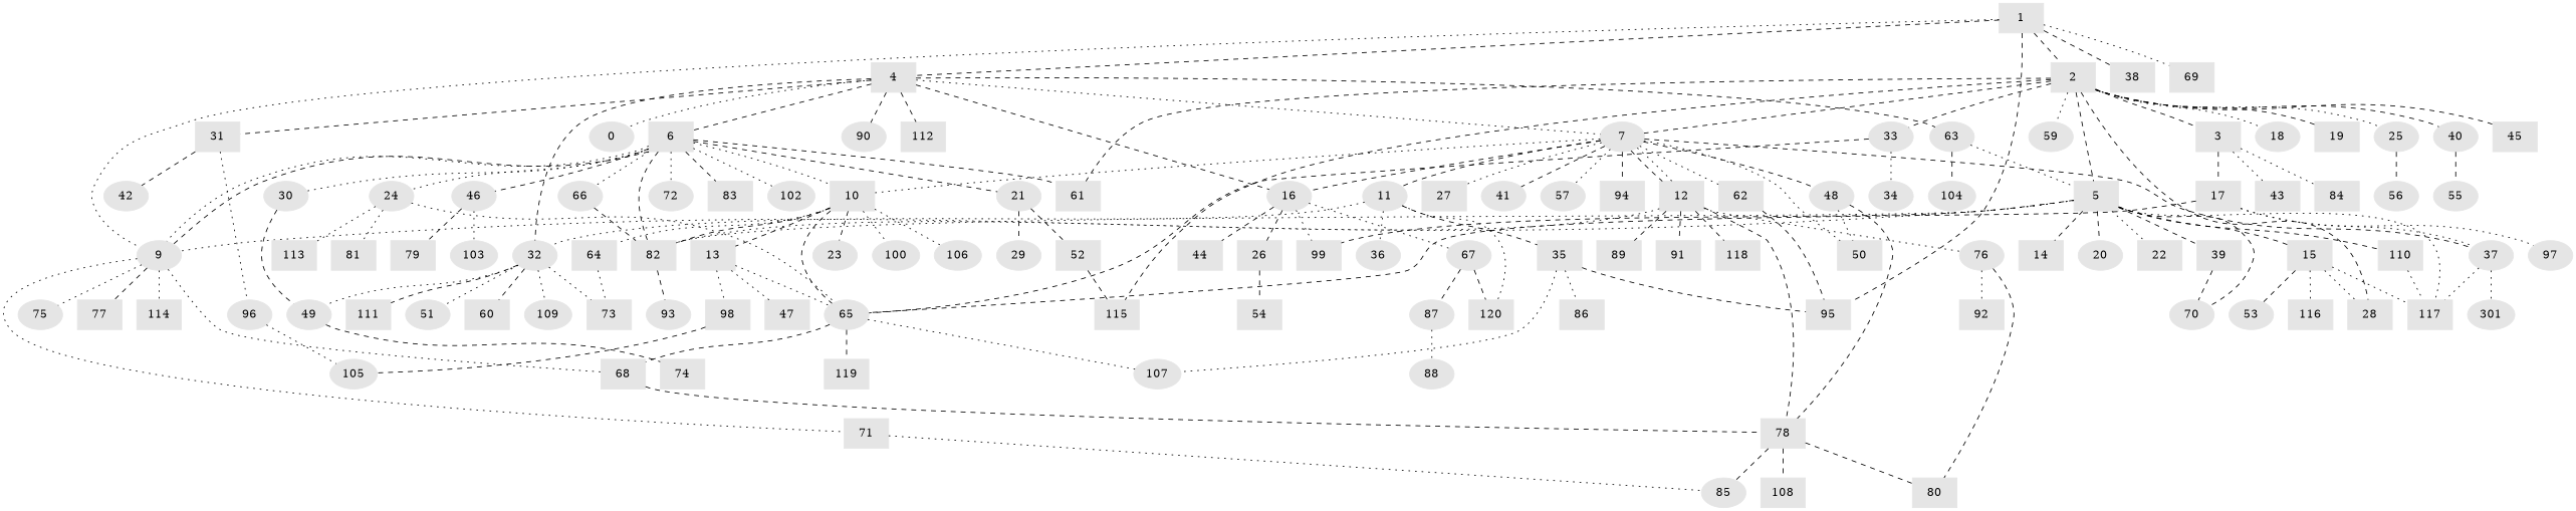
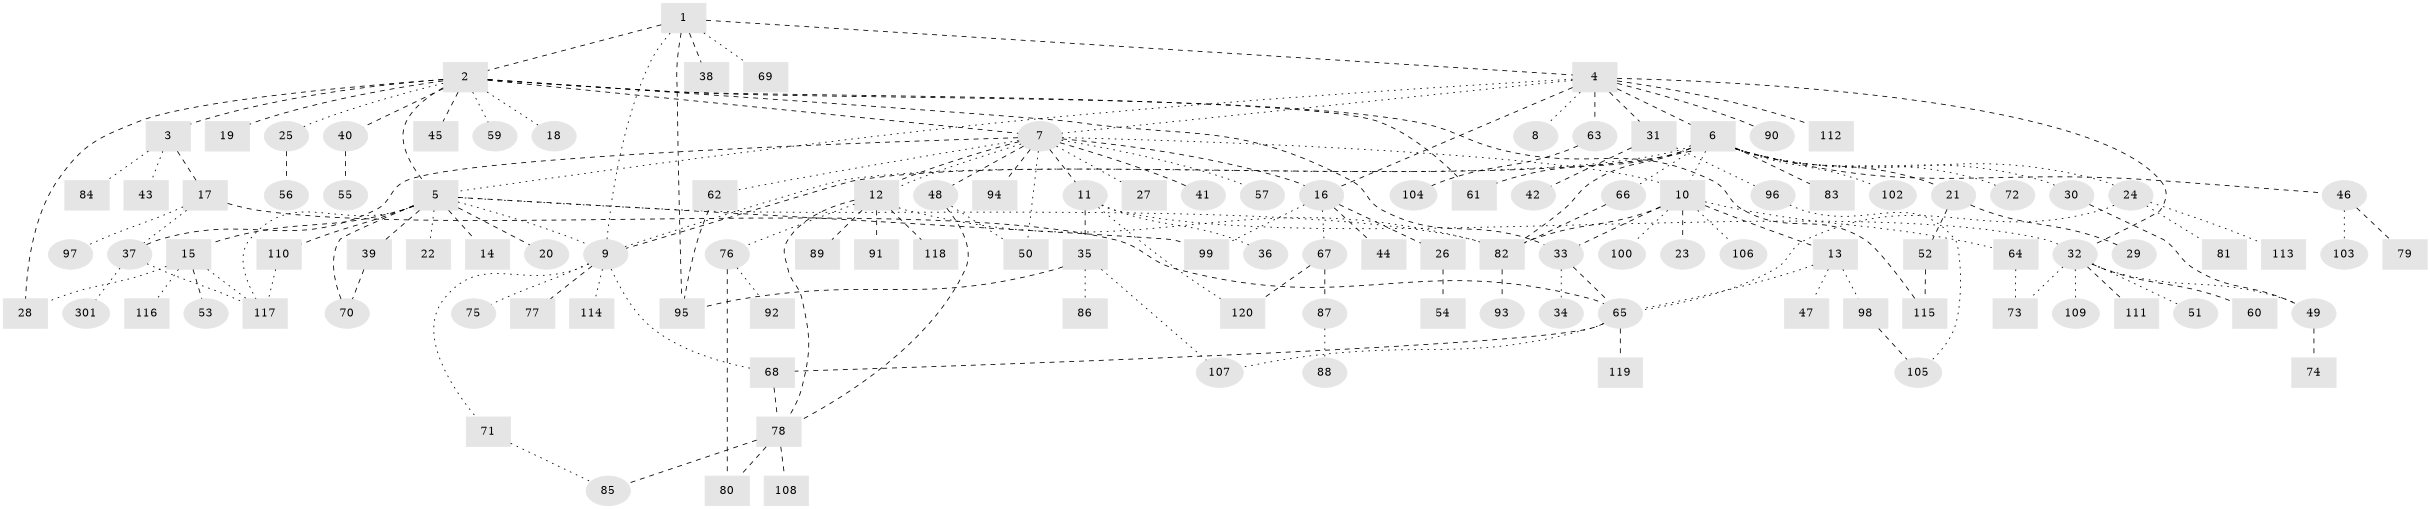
  graph {
    node [color=gray90 shape=box style=filled]
    edge [style=dashed]
    1
    2
    4
    9 [shape=ellipse]
    38
    69
    95
    3
    5
    7 [shape=ellipse]
    18 [shape=ellipse]
    19
    25 [shape=ellipse]
    28
    33 [shape=ellipse]
    40 [shape=ellipse]
    45
    59 [shape=ellipse]
    61
    115
    6
-   8 [shape=ellipse label=0]
+   8 [shape=ellipse]
    16 [shape=ellipse]
    31
    32 [shape=ellipse]
    63 [shape=ellipse]
    90 [shape=ellipse]
    112
    68
    71
    75 [shape=ellipse]
    77
    114
    17
    43
    84
    14
    15
    20 [shape=ellipse]
    22
    39
    70 [shape=ellipse]
    82
    99
    110
    117
    10
    11 [shape=ellipse]
    12
    27
    37 [shape=ellipse]
    41 [shape=ellipse]
    48 [shape=ellipse]
    50
    57 [shape=ellipse]
    62
    94
    56 [shape=ellipse]
    65 [shape=ellipse]
    34 [shape=ellipse]
    55 [shape=ellipse]
    97 [shape=ellipse]
    21 [shape=ellipse]
    24 [shape=ellipse]
    30 [shape=ellipse]
    46 [shape=ellipse]
    66 [shape=ellipse]
    72 [shape=ellipse]
    83
    102 [shape=ellipse]
    26
    44
    67 [shape=ellipse]
    42 [shape=ellipse]
    96 [shape=ellipse]
    49 [shape=ellipse]
    51 [shape=ellipse]
    60
    73
    109 [shape=ellipse]
    111
    104 [shape=ellipse]
    53 [shape=ellipse]
    116
    93 [shape=ellipse]
    13
    23 [shape=ellipse]
    64
    100 [shape=ellipse]
    106 [shape=ellipse]
    29 [shape=ellipse]
    52
    81
    113
    79
    103 [shape=ellipse]
    35
    36 [shape=ellipse]
    120
    76 [shape=ellipse]
    78
    89
    91
    118
    n105 [label=301 shape=ellipse]
    85 [shape=ellipse]
    47
    98
    86
    107 [shape=ellipse]
    80
    92
    108
    119
    105 [shape=ellipse]
    54
    87 [shape=ellipse]
    74
    88 [shape=ellipse]
    1 -- 2
    1 -- 4
    1 -- 9 [style=dotted]
    1 -- 38
    1 -- 69 [style=dotted]
    1 -- 95
    2 -- 3
    2 -- 5
    2 -- 7
    2 -- 18 [style=dotted]
    2 -- 19
    2 -- 25 [style=dotted]
    2 -- 28
    2 -- 33
    2 -- 40
    2 -- 45
    2 -- 59 [style=dotted]
    2 -- 61
    2 -- 115
-   63 -- 5 [style=dotted]
+   4 -- 5 [style=dotted]
    4 -- 7 [style=dotted]
    4 -- 6
    4 -- 8 [style=dotted]
    4 -- 16
    4 -- 31
    4 -- 32
    4 -- 63
    4 -- 90
    4 -- 112
    9 -- 68 [style=dotted]
    9 -- 71 [style=dotted]
    9 -- 75 [style=dotted]
    9 -- 77
    9 -- 114 [style=dotted]
    3 -- 17
    3 -- 43 [style=dotted]
    3 -- 84 [style=dotted]
    5 -- 9 [style=dotted]
    5 -- 14
    5 -- 15
    5 -- 20
    5 -- 22 [style=dotted]
    5 -- 39
    5 -- 70
    5 -- 82 [style=dotted]
    5 -- 99
    5 -- 110
    5 -- 117 [style=dotted]
    7 -- 16
    7 -- 10 [style=dotted]
    7 -- 11
    7 -- 12
    7 -- 12 [style=dotted]
    7 -- 27 [style=dotted]
    7 -- 37
    7 -- 41
    7 -- 48
    7 -- 50 [style=dotted]
    7 -- 57 [style=dotted]
    7 -- 62 [style=dotted]
    7 -- 94
    25 -- 56
    33 -- 65
    33 -- 34 [style=dotted]
    40 -- 55
    6 -- 9 [style=dotted]
    6 -- 9
    6 -- 61
    6 -- 82
    6 -- 10 [style=dotted]
    6 -- 21
    6 -- 24 [style=dotted]
    6 -- 30 [style=dotted]
    6 -- 46
    6 -- 66 [style=dotted]
    6 -- 72 [style=dotted]
    6 -- 83
    6 -- 102 [style=dotted]
    16 -- 99 [style=dotted]
    16 -- 26
    16 -- 44
    16 -- 67 [style=dotted]
    31 -- 42
    31 -- 96 [style=dotted]
    32 -- 49 [style=dotted]
    32 -- 51 [style=dotted]
    32 -- 60
    32 -- 73 [style=dotted]
    32 -- 109 [style=dotted]
    32 -- 111
    63 -- 104
    68 -- 78
    71 -- 85 [style=dotted]
    17 -- 37 [style=dotted]
    17 -- 65
    17 -- 97 [style=dotted]
    15 -- 28 [style=dotted]
    15 -- 117 [style=dotted]
    15 -- 53
    15 -- 116 [style=dotted]
    39 -- 70
    82 -- 93
    110 -- 117 [style=dotted]
-   10 -- 65
+   10 -- 33
    10 -- 82
    10 -- 13
    10 -- 23
    10 -- 64 [style=dotted]
    10 -- 100 [style=dotted]
    10 -- 106 [style=dotted]
    11 -- 32 [style=dotted]
    11 -- 35
    11 -- 36 [style=dotted]
    11 -- 120 [style=dotted]
    12 -- 82 [style=dotted]
    12 -- 76 [style=dotted]
    12 -- 78
    12 -- 89
    12 -- 91
    12 -- 118
    37 -- 117 [style=dotted]
    37 -- n105 [style=dotted]
    48 -- 50 [style=dotted]
    48 -- 78
    62 -- 95
    65 -- 68
    65 -- 107 [style=dotted]
    65 -- 119
    21 -- 29
    21 -- 52
    24 -- 65 [style=dotted]
    24 -- 81 [style=dotted]
    24 -- 113 [style=dotted]
    30 -- 49
    46 -- 79
    46 -- 103 [style=dotted]
    66 -- 82
    26 -- 54
    67 -- 120
    67 -- 87
    96 -- 105 [style=dotted]
    49 -- 74
    13 -- 65 [style=dotted]
    13 -- 47 [style=dotted]
    13 -- 98 [style=dotted]
    64 -- 73 [style=dotted]
    52 -- 115
    35 -- 95
    35 -- 86 [style=dotted]
    35 -- 107 [style=dotted]
    76 -- 80
    76 -- 92 [style=dotted]
    78 -- 85
    78 -- 80
    78 -- 108
    98 -- 105
    87 -- 88 [style=dotted]
  }
